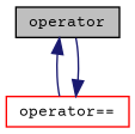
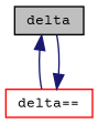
  digraph {
    rankdir=TB
    fontname="Courier Prime"
    node [fontname="Courier Prime" fontsize=10 shape=record]
    edge [color=midnightblue dir=back fontname="Courier Prime" fontsize=10 labelfontname=Helvetica labelfontsize=10 style=solid]
-   n1 [color=black fillcolor=grey75 fontcolor=black height=0.2 label=operator style=filled width=0.4]
-   n2 [color=red height=0.2 label="operator==" width=0.4]
+   n1 [color=black fillcolor=grey75 fontcolor=black height=0.2 label=delta style=filled width=0.4]
+   n2 [color=red height=0.2 label="delta==" width=0.4]
    n1 -> n2
    n2 -> n1
  }
